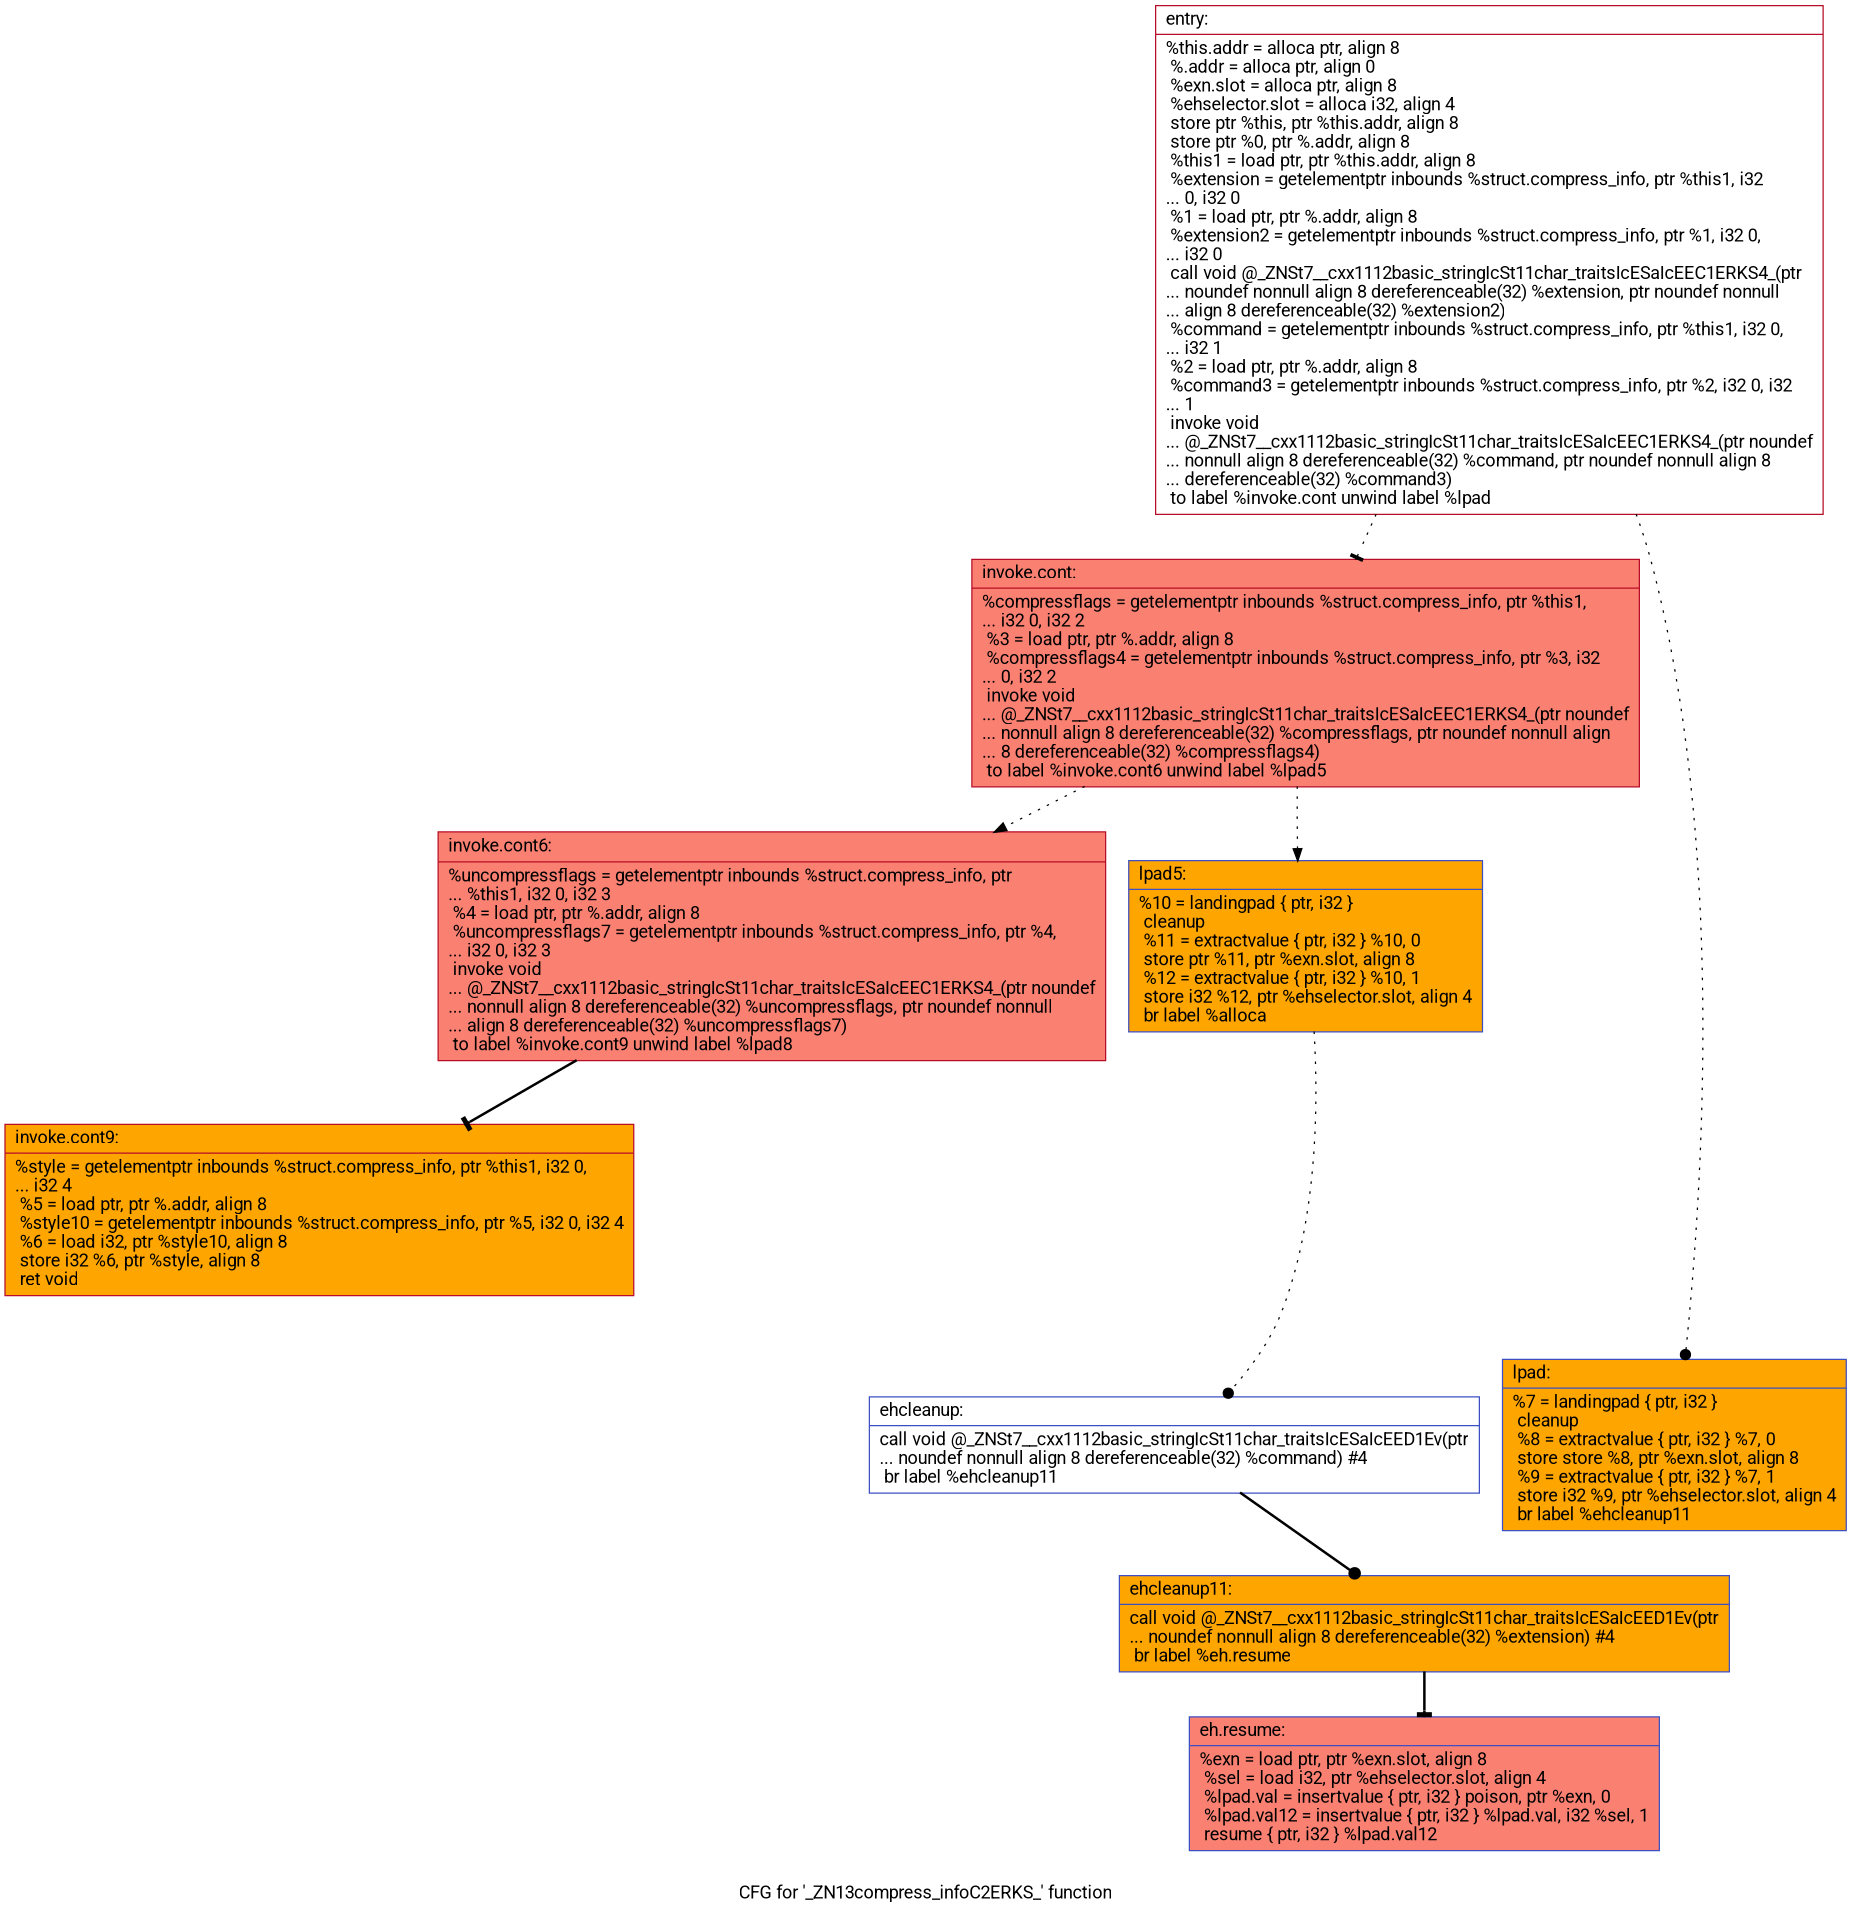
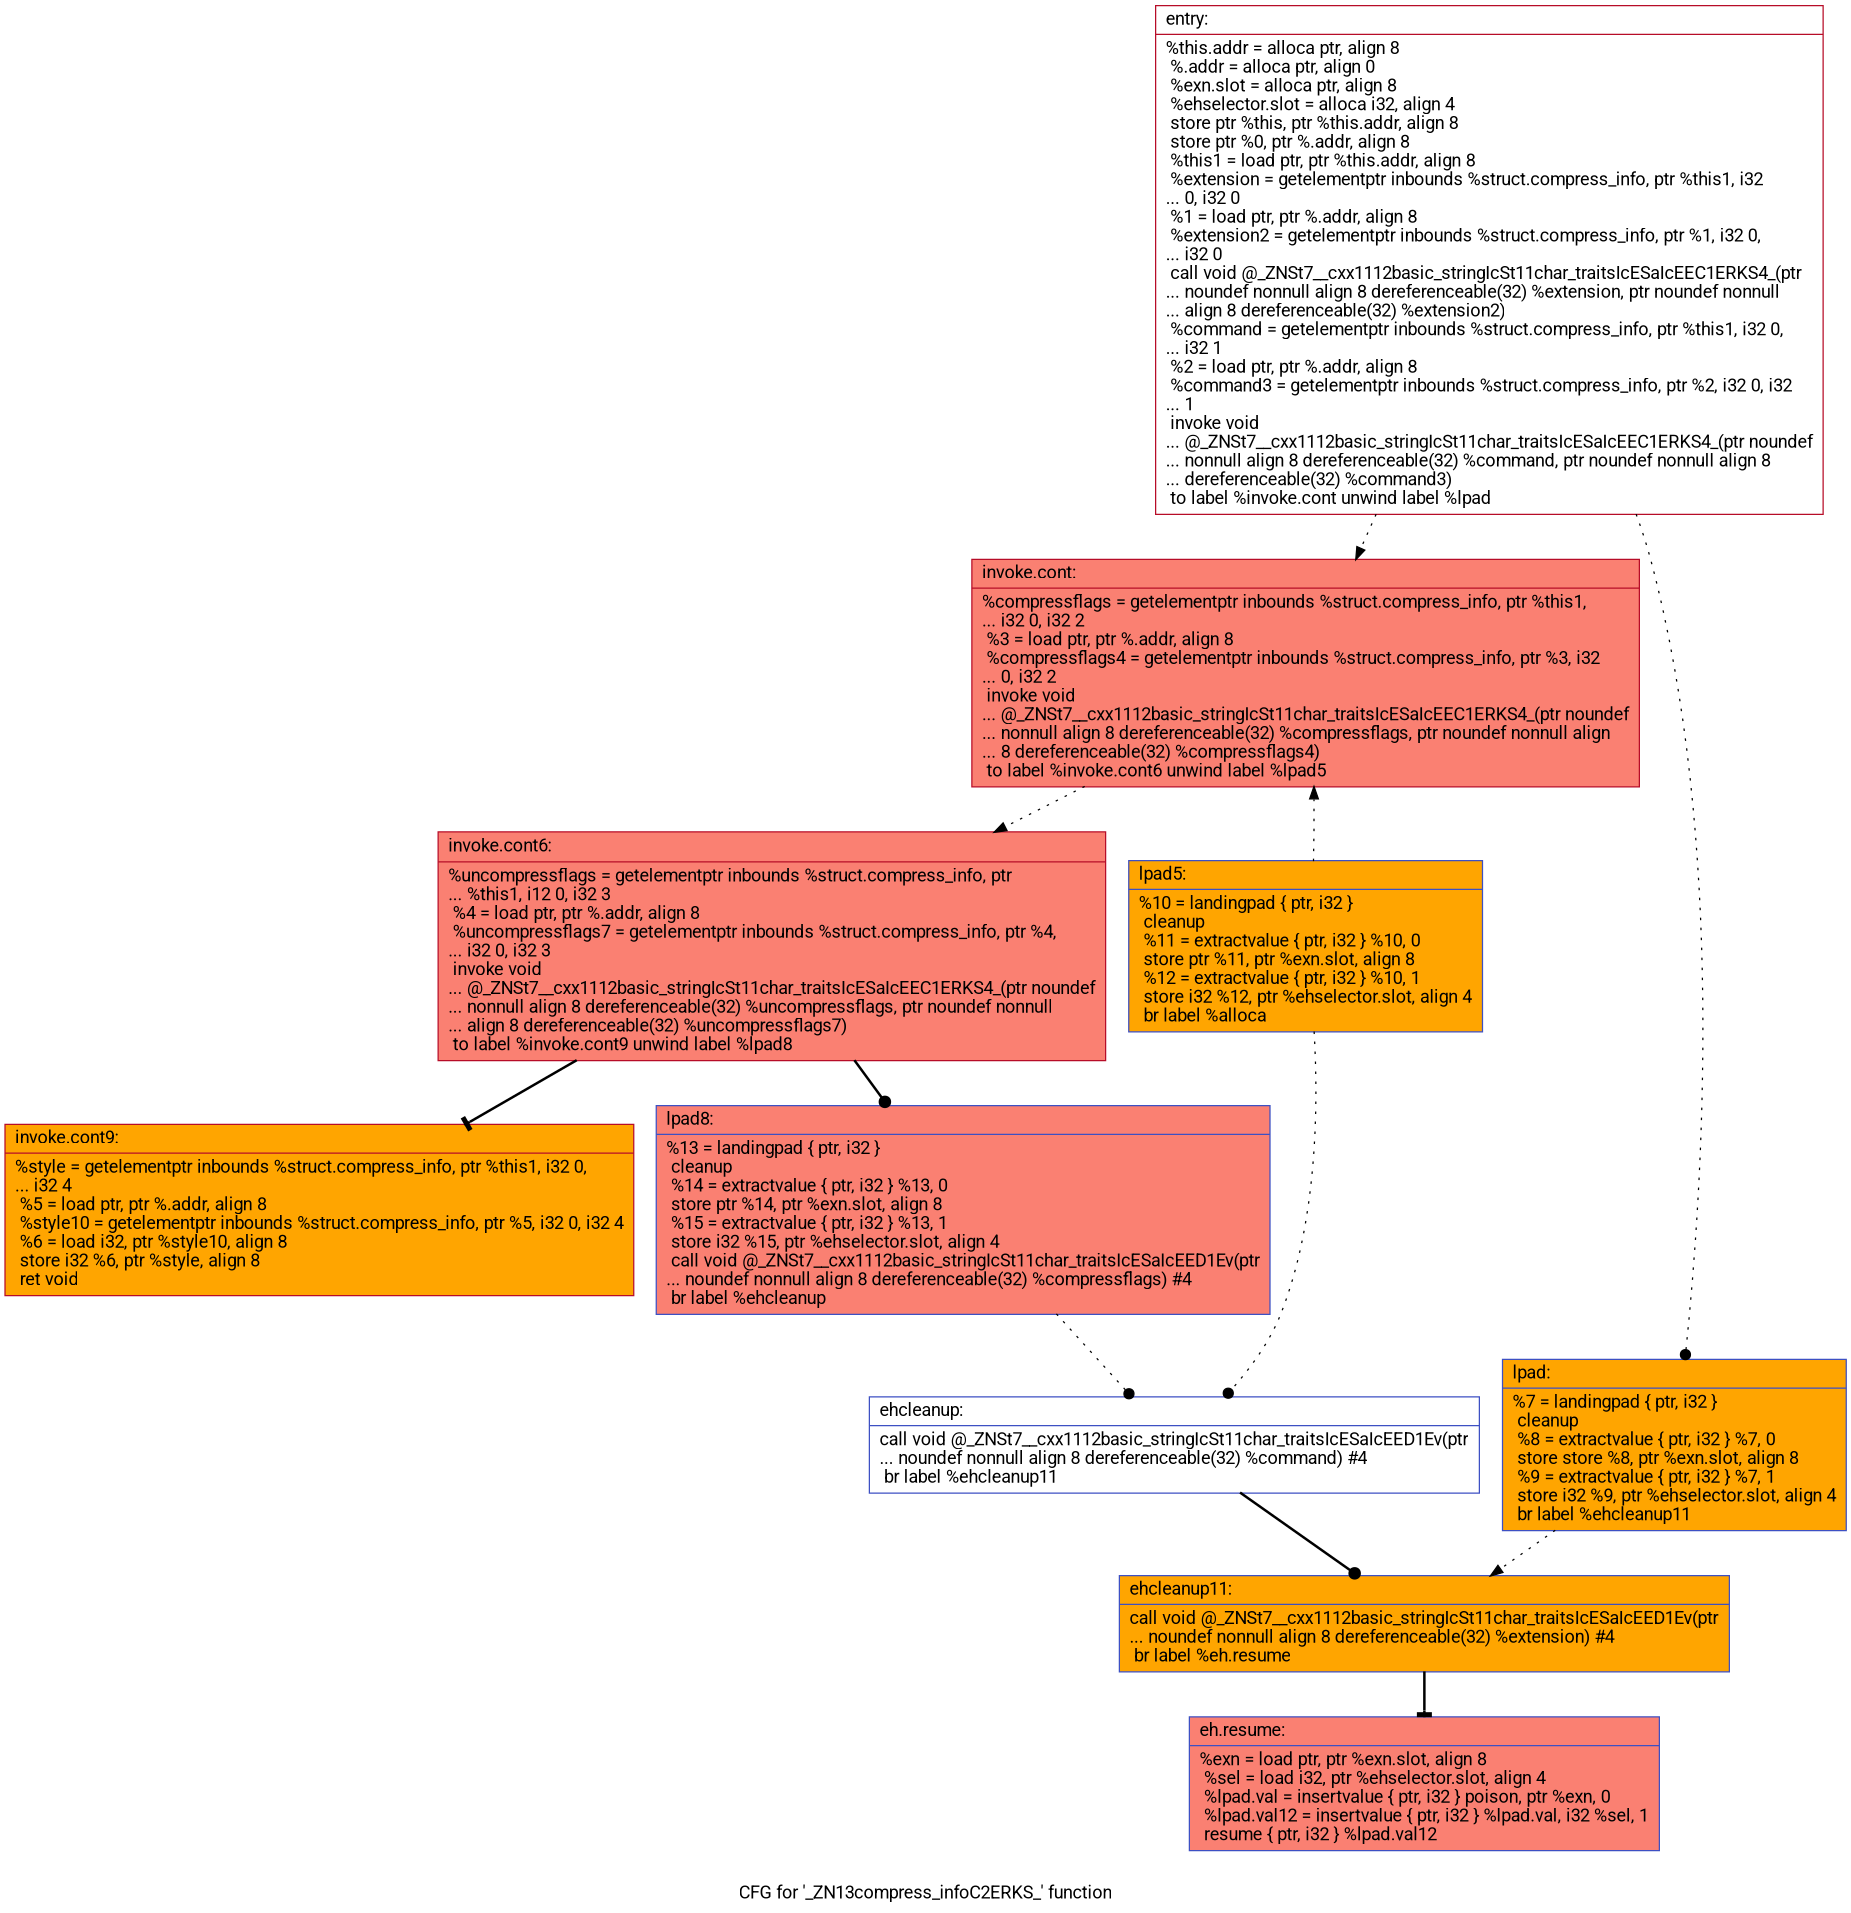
  digraph {
    fontname=Roboto
    label="CFG for '_ZN13compress_infoC2ERKS_' function"
    node [color="#3d50c3ff" fillcolor=salmon fontname=Roboto shape=record style=filled]
    edge [arrowhead=dot fontname=Roboto style=dotted]
    n1 [color="#b70d28ff" fillcolor=white label="{entry:\l|  %this.addr = alloca ptr, align 8\l  %.addr = alloca ptr, align 0\l  %exn.slot = alloca ptr, align 8\l  %ehselector.slot = alloca i32, align 4\l  store ptr %this, ptr %this.addr, align 8\l  store ptr %0, ptr %.addr, align 8\l  %this1 = load ptr, ptr %this.addr, align 8\l  %extension = getelementptr inbounds %struct.compress_info, ptr %this1, i32\l... 0, i32 0\l  %1 = load ptr, ptr %.addr, align 8\l  %extension2 = getelementptr inbounds %struct.compress_info, ptr %1, i32 0,\l... i32 0\l  call void @_ZNSt7__cxx1112basic_stringIcSt11char_traitsIcESaIcEEC1ERKS4_(ptr\l... noundef nonnull align 8 dereferenceable(32) %extension, ptr noundef nonnull\l... align 8 dereferenceable(32) %extension2)\l  %command = getelementptr inbounds %struct.compress_info, ptr %this1, i32 0,\l... i32 1\l  %2 = load ptr, ptr %.addr, align 8\l  %command3 = getelementptr inbounds %struct.compress_info, ptr %2, i32 0, i32\l... 1\l  invoke void\l... @_ZNSt7__cxx1112basic_stringIcSt11char_traitsIcESaIcEEC1ERKS4_(ptr noundef\l... nonnull align 8 dereferenceable(32) %command, ptr noundef nonnull align 8\l... dereferenceable(32) %command3)\l          to label %invoke.cont unwind label %lpad\l}"]
    n2 [color="#b70d28ff" label="{invoke.cont:\l|  %compressflags = getelementptr inbounds %struct.compress_info, ptr %this1,\l... i32 0, i32 2\l  %3 = load ptr, ptr %.addr, align 8\l  %compressflags4 = getelementptr inbounds %struct.compress_info, ptr %3, i32\l... 0, i32 2\l  invoke void\l... @_ZNSt7__cxx1112basic_stringIcSt11char_traitsIcESaIcEEC1ERKS4_(ptr noundef\l... nonnull align 8 dereferenceable(32) %compressflags, ptr noundef nonnull align\l... 8 dereferenceable(32) %compressflags4)\l          to label %invoke.cont6 unwind label %lpad5\l}"]
    n3 [fillcolor=orange label="{lpad:\l|  %7 = landingpad \{ ptr, i32 \}\l          cleanup\l  %8 = extractvalue \{ ptr, i32 \} %7, 0\l  store store %8, ptr %exn.slot, align 8\l  %9 = extractvalue \{ ptr, i32 \} %7, 1\l  store i32 %9, ptr %ehselector.slot, align 4\l  br label %ehcleanup11\l}"]
-   n4 [color="#b70d28ff" label="{invoke.cont6:\l|  %uncompressflags = getelementptr inbounds %struct.compress_info, ptr\l... %this1, i32 0, i32 3\l  %4 = load ptr, ptr %.addr, align 8\l  %uncompressflags7 = getelementptr inbounds %struct.compress_info, ptr %4,\l... i32 0, i32 3\l  invoke void\l... @_ZNSt7__cxx1112basic_stringIcSt11char_traitsIcESaIcEEC1ERKS4_(ptr noundef\l... nonnull align 8 dereferenceable(32) %uncompressflags, ptr noundef nonnull\l... align 8 dereferenceable(32) %uncompressflags7)\l          to label %invoke.cont9 unwind label %lpad8\l}"]
+   n4 [color="#b70d28ff" label="{invoke.cont6:\l|  %uncompressflags = getelementptr inbounds %struct.compress_info, ptr\l... %this1, i12 0, i32 3\l  %4 = load ptr, ptr %.addr, align 8\l  %uncompressflags7 = getelementptr inbounds %struct.compress_info, ptr %4,\l... i32 0, i32 3\l  invoke void\l... @_ZNSt7__cxx1112basic_stringIcSt11char_traitsIcESaIcEEC1ERKS4_(ptr noundef\l... nonnull align 8 dereferenceable(32) %uncompressflags, ptr noundef nonnull\l... align 8 dereferenceable(32) %uncompressflags7)\l          to label %invoke.cont9 unwind label %lpad8\l}"]
    n5 [fillcolor=orange label="{lpad5:\l|  %10 = landingpad \{ ptr, i32 \}\l          cleanup\l  %11 = extractvalue \{ ptr, i32 \} %10, 0\l  store ptr %11, ptr %exn.slot, align 8\l  %12 = extractvalue \{ ptr, i32 \} %10, 1\l  store i32 %12, ptr %ehselector.slot, align 4\l  br label %alloca\l}"]
    n6 [fillcolor=orange label="{ehcleanup11:\l|  call void @_ZNSt7__cxx1112basic_stringIcSt11char_traitsIcESaIcEED1Ev(ptr\l... noundef nonnull align 8 dereferenceable(32) %extension) #4\l  br label %eh.resume\l}"]
    n7 [color="#b70d28ff" fillcolor=orange label="{invoke.cont9:\l|  %style = getelementptr inbounds %struct.compress_info, ptr %this1, i32 0,\l... i32 4\l  %5 = load ptr, ptr %.addr, align 8\l  %style10 = getelementptr inbounds %struct.compress_info, ptr %5, i32 0, i32 4\l  %6 = load i32, ptr %style10, align 8\l  store i32 %6, ptr %style, align 8\l  ret void\l}"]
+   n8 [label="{lpad8:\l|  %13 = landingpad \{ ptr, i32 \}\l          cleanup\l  %14 = extractvalue \{ ptr, i32 \} %13, 0\l  store ptr %14, ptr %exn.slot, align 8\l  %15 = extractvalue \{ ptr, i32 \} %13, 1\l  store i32 %15, ptr %ehselector.slot, align 4\l  call void @_ZNSt7__cxx1112basic_stringIcSt11char_traitsIcESaIcEED1Ev(ptr\l... noundef nonnull align 8 dereferenceable(32) %compressflags) #4\l  br label %ehcleanup\l}"]
    n9 [fillcolor=white label="{ehcleanup:\l|  call void @_ZNSt7__cxx1112basic_stringIcSt11char_traitsIcESaIcEED1Ev(ptr\l... noundef nonnull align 8 dereferenceable(32) %command) #4\l  br label %ehcleanup11\l}"]
    n10 [label="{eh.resume:\l|  %exn = load ptr, ptr %exn.slot, align 8\l  %sel = load i32, ptr %ehselector.slot, align 4\l  %lpad.val = insertvalue \{ ptr, i32 \} poison, ptr %exn, 0\l  %lpad.val12 = insertvalue \{ ptr, i32 \} %lpad.val, i32 %sel, 1\l  resume \{ ptr, i32 \} %lpad.val12\l}"]
-   n1 -> n2 [arrowhead=tee]
+   n1 -> n2 [arrowhead=normal]
    n1 -> n3
    n2 -> n4 [arrowhead=normal]
-   n2 -> n5 [arrowhead=normal]
+   n5 -> n2 [arrowhead=normal]
+   n3 -> n6 [arrowhead=normal]
    n4 -> n7 [arrowhead=tee style=bold]
+   n4 -> n8 [style=bold]
    n5 -> n9
    n6 -> n10 [arrowhead=tee style=bold]
+   n8 -> n9
    n9 -> n6 [style=bold]
  }
